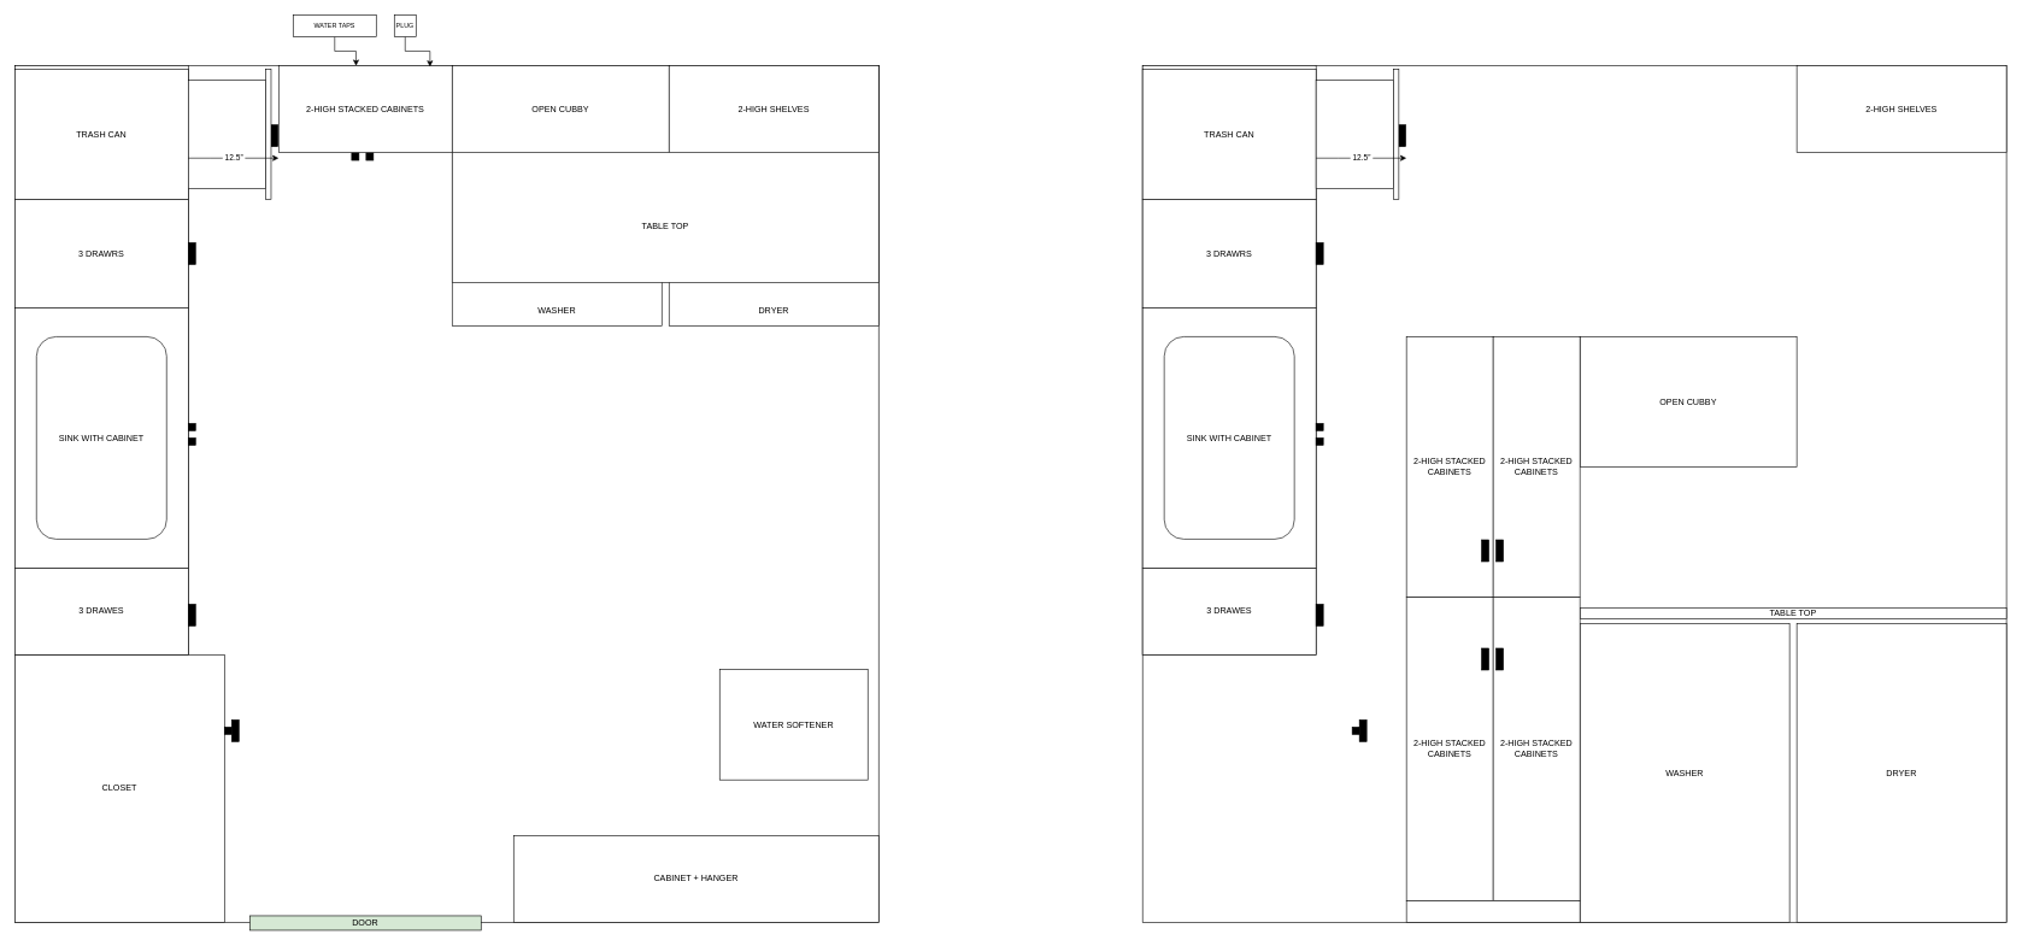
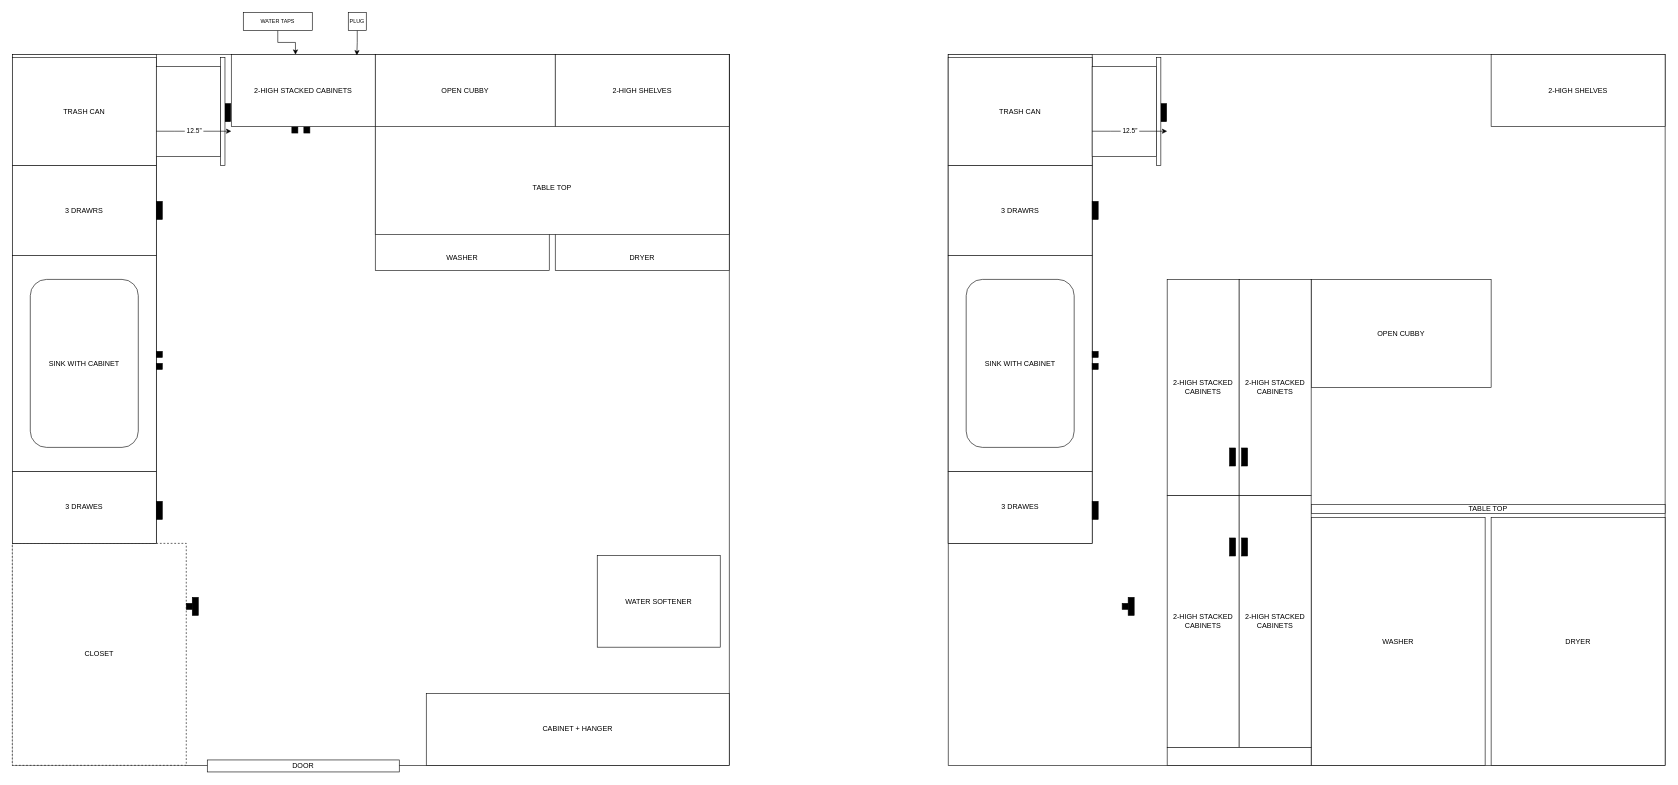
  <mxCell id="0" />
  <mxCell id="1" parent="0" />
  <mxCell id="2" value="" style="rounded=0;whiteSpace=wrap;html=1;" vertex="1" parent="1"><mxGeometry x="20" y="90" width="1195" height="1185" as="geometry" /></mxCell>
  <mxCell id="3" value="&lt;br&gt;&lt;br&gt;&lt;br&gt;&lt;br&gt;&lt;br&gt;&lt;br&gt;&lt;br&gt;&lt;br&gt;&lt;br&gt;&lt;br&gt;&lt;br&gt;&lt;br&gt;&lt;br&gt;&lt;br&gt;&lt;br&gt;&lt;br&gt;&lt;br&gt;&lt;br&gt;&lt;br&gt;&lt;br&gt;&lt;br&gt;&lt;br&gt;DRYER" style="rounded=0;whiteSpace=wrap;html=1;" vertex="1" parent="1"><mxGeometry x="925" y="90" width="290" height="360" as="geometry" /></mxCell>
  <mxCell id="4" value="&lt;br&gt;&lt;br&gt;&lt;br&gt;&lt;br&gt;&lt;br&gt;&lt;br&gt;&lt;br&gt;&lt;br&gt;&lt;br&gt;&lt;br&gt;&lt;br&gt;&lt;br&gt;&lt;br&gt;&lt;br&gt;&lt;br&gt;&lt;br&gt;&lt;br&gt;&lt;br&gt;&lt;br&gt;&lt;br&gt;&lt;br&gt;&lt;br&gt;WASHER" style="rounded=0;whiteSpace=wrap;html=1;" vertex="1" parent="1"><mxGeometry x="625" y="90" width="290" height="360" as="geometry" /></mxCell>
  <mxCell id="5" value="&lt;br&gt;&lt;br&gt;&lt;br&gt;&lt;br&gt;&lt;br&gt;&lt;br&gt;&lt;br&gt;&lt;br&gt;&lt;br&gt;&lt;br&gt;TABLE TOP" style="rounded=0;whiteSpace=wrap;html=1;" vertex="1" parent="1"><mxGeometry x="625" y="90" width="590" height="300" as="geometry" /></mxCell>
- <mxCell id="6" value="CLOSET" style="rounded=0;whiteSpace=wrap;html=1;" vertex="1" parent="1"><mxGeometry x="20" y="905" width="290" height="370" as="geometry" /></mxCell>
+ <mxCell id="6" value="CLOSET" style="rounded=0;whiteSpace=wrap;html=1;dashed=1;" vertex="1" parent="1"><mxGeometry x="20" y="905" width="290" height="370" as="geometry" /></mxCell>
  <mxCell id="7" value="" style="rounded=0;whiteSpace=wrap;html=1;" vertex="1" parent="1"><mxGeometry x="20" y="90" width="240" height="815" as="geometry" /></mxCell>
  <mxCell id="8" value="3 DRAWRS" style="rounded=0;whiteSpace=wrap;html=1;" vertex="1" parent="1"><mxGeometry x="20" y="275" width="240" height="150" as="geometry" /></mxCell>
  <mxCell id="9" value="3 DRAWES" style="rounded=0;whiteSpace=wrap;html=1;" vertex="1" parent="1"><mxGeometry x="20" y="785" width="240" height="120" as="geometry" /></mxCell>
  <mxCell id="10" value="" style="rounded=0;whiteSpace=wrap;html=1;" vertex="1" parent="1"><mxGeometry x="20" y="425" width="240" height="360" as="geometry" /></mxCell>
  <mxCell id="11" value="TRASH CAN" style="rounded=0;whiteSpace=wrap;html=1;" vertex="1" parent="1"><mxGeometry x="20" y="95" width="240" height="180" as="geometry" /></mxCell>
  <mxCell id="12" value="2-HIGH STACKED CABINETS" style="rounded=0;whiteSpace=wrap;html=1;" vertex="1" parent="1"><mxGeometry x="385" y="90" width="240" height="120" as="geometry" /></mxCell>
  <mxCell id="13" style="edgeStyle=orthogonalEdgeStyle;rounded=0;orthogonalLoop=1;jettySize=auto;html=1;exitX=0.5;exitY=1;exitDx=0;exitDy=0;entryX=0.872;entryY=0.013;entryDx=0;entryDy=0;entryPerimeter=0;" edge="1" parent="1" source="14" target="12"><mxGeometry relative="1" as="geometry" /></mxCell>
- <mxCell id="14" value="PLUG" style="rounded=0;whiteSpace=wrap;html=1;fontSize=9;" vertex="1" parent="1"><mxGeometry x="545" y="20" width="30" height="30" as="geometry" /></mxCell>
+ <mxCell id="14" value="PLUG" style="rounded=0;whiteSpace=wrap;html=1;fontSize=9;" vertex="1" parent="1"><mxGeometry x="580" y="20" width="30" height="30" as="geometry" /></mxCell>
  <mxCell id="15" style="edgeStyle=orthogonalEdgeStyle;rounded=0;orthogonalLoop=1;jettySize=auto;html=1;exitX=0.5;exitY=1;exitDx=0;exitDy=0;entryX=0.446;entryY=0.003;entryDx=0;entryDy=0;entryPerimeter=0;" edge="1" parent="1" source="16" target="12"><mxGeometry relative="1" as="geometry" /></mxCell>
  <mxCell id="16" value="WATER TAPS" style="rounded=0;whiteSpace=wrap;html=1;fontSize=9;" vertex="1" parent="1"><mxGeometry x="405" y="20" width="115" height="30" as="geometry" /></mxCell>
  <mxCell id="17" value="" style="rounded=0;whiteSpace=wrap;html=1;fillColor=#000000;" vertex="1" parent="1"><mxGeometry x="374" y="172" width="10" height="30" as="geometry" /></mxCell>
  <mxCell id="18" value="" style="rounded=0;whiteSpace=wrap;html=1;" vertex="1" parent="1"><mxGeometry x="260" y="110" width="107.5" height="150" as="geometry" /></mxCell>
  <mxCell id="19" value="OPEN CUBBY" style="rounded=0;whiteSpace=wrap;html=1;" vertex="1" parent="1"><mxGeometry x="625" y="90" width="300" height="120" as="geometry" /></mxCell>
  <mxCell id="20" value="2-HIGH SHELVES" style="rounded=0;whiteSpace=wrap;html=1;" vertex="1" parent="1"><mxGeometry x="925" y="90" width="290" height="120" as="geometry" /></mxCell>
  <mxCell id="21" value="" style="rounded=0;whiteSpace=wrap;html=1;" vertex="1" parent="1"><mxGeometry x="367" y="95" width="7.5" height="180" as="geometry" /></mxCell>
  <mxCell id="22" value="&amp;nbsp;12.5”&amp;nbsp;" style="endArrow=classic;html=1;rounded=0;entryX=0.318;entryY=0.108;entryDx=0;entryDy=0;entryPerimeter=0;" edge="1" parent="1"><mxGeometry x="0.001" width="50" height="50" relative="1" as="geometry"><mxPoint x="260" y="218" as="sourcePoint" /><mxPoint x="385" y="217.98" as="targetPoint" /><Array as="points"><mxPoint x="291" y="218" /></Array><mxPoint as="offset" /></mxGeometry></mxCell>
  <mxCell id="23" value="" style="rounded=0;whiteSpace=wrap;html=1;fillColor=#000000;" vertex="1" parent="1"><mxGeometry x="260" y="335" width="10" height="30" as="geometry" /></mxCell>
  <mxCell id="24" value="" style="rounded=0;whiteSpace=wrap;html=1;fillColor=#000000;" vertex="1" parent="1"><mxGeometry x="260" y="835" width="10" height="30" as="geometry" /></mxCell>
  <mxCell id="25" value="" style="rounded=0;whiteSpace=wrap;html=1;fillColor=#000000;" vertex="1" parent="1"><mxGeometry x="260" y="585" width="10" height="10" as="geometry" /></mxCell>
  <mxCell id="26" value="" style="rounded=0;whiteSpace=wrap;html=1;fillColor=#000000;" vertex="1" parent="1"><mxGeometry x="260" y="605" width="10" height="10" as="geometry" /></mxCell>
  <mxCell id="27" value="SINK WITH CABINET" style="rounded=1;whiteSpace=wrap;html=1;" vertex="1" parent="1"><mxGeometry x="50" y="465" width="180" height="280" as="geometry" /></mxCell>
  <mxCell id="28" value="" style="rounded=0;whiteSpace=wrap;html=1;fillColor=#000000;" vertex="1" parent="1"><mxGeometry x="486" y="211" width="10" height="10" as="geometry" /></mxCell>
  <mxCell id="29" value="" style="rounded=0;whiteSpace=wrap;html=1;fillColor=#000000;" vertex="1" parent="1"><mxGeometry x="506" y="211" width="10" height="10" as="geometry" /></mxCell>
  <mxCell id="30" value="CABINET + HANGER" style="rounded=0;whiteSpace=wrap;html=1;" vertex="1" parent="1"><mxGeometry x="710" y="1155" width="505" height="120" as="geometry" /></mxCell>
- <mxCell id="31" value="DOOR" style="rounded=0;whiteSpace=wrap;html=1;fillColor=#d5e8d4;" vertex="1" parent="1"><mxGeometry x="345" y="1266" width="320" height="20" as="geometry" /></mxCell>
+ <mxCell id="31" value="DOOR" style="rounded=0;whiteSpace=wrap;html=1;" vertex="1" parent="1"><mxGeometry x="345" y="1266" width="320" height="20" as="geometry" /></mxCell>
  <mxCell id="32" value="WATER SOFTENER" style="rounded=0;whiteSpace=wrap;html=1;" vertex="1" parent="1"><mxGeometry x="995" y="925" width="205" height="153" as="geometry" /></mxCell>
  <mxCell id="33" value="" style="rounded=0;whiteSpace=wrap;html=1;fillColor=#000000;" vertex="1" parent="1"><mxGeometry x="310" y="1005" width="10" height="10" as="geometry" /></mxCell>
  <mxCell id="34" value="" style="rounded=0;whiteSpace=wrap;html=1;fillColor=#000000;" vertex="1" parent="1"><mxGeometry x="320" y="995" width="10" height="30" as="geometry" /></mxCell>
  <mxCell id="35" value="" style="rounded=0;whiteSpace=wrap;html=1;" vertex="1" parent="1"><mxGeometry x="1580" y="90" width="1195" height="1185" as="geometry" /></mxCell>
  <mxCell id="36" value="DRYER" style="rounded=0;whiteSpace=wrap;html=1;" vertex="1" parent="1"><mxGeometry x="2485" y="862" width="290" height="413" as="geometry" /></mxCell>
  <mxCell id="37" value="WASHER" style="rounded=0;whiteSpace=wrap;html=1;" vertex="1" parent="1"><mxGeometry x="2185" y="862" width="290" height="413" as="geometry" /></mxCell>
  <mxCell id="38" value="TABLE TOP" style="rounded=0;whiteSpace=wrap;html=1;" vertex="1" parent="1"><mxGeometry x="2185" y="840" width="590" height="15" as="geometry" /></mxCell>
  <mxCell id="39" value="" style="rounded=0;whiteSpace=wrap;html=1;" vertex="1" parent="1"><mxGeometry x="1580" y="90" width="240" height="815" as="geometry" /></mxCell>
  <mxCell id="40" value="3 DRAWRS" style="rounded=0;whiteSpace=wrap;html=1;" vertex="1" parent="1"><mxGeometry x="1580" y="275" width="240" height="150" as="geometry" /></mxCell>
  <mxCell id="41" value="3 DRAWES" style="rounded=0;whiteSpace=wrap;html=1;" vertex="1" parent="1"><mxGeometry x="1580" y="785" width="240" height="120" as="geometry" /></mxCell>
  <mxCell id="42" value="" style="rounded=0;whiteSpace=wrap;html=1;" vertex="1" parent="1"><mxGeometry x="1580" y="425" width="240" height="360" as="geometry" /></mxCell>
  <mxCell id="43" value="TRASH CAN" style="rounded=0;whiteSpace=wrap;html=1;" vertex="1" parent="1"><mxGeometry x="1580" y="95" width="240" height="180" as="geometry" /></mxCell>
  <mxCell id="44" value="2-HIGH STACKED CABINETS" style="rounded=0;whiteSpace=wrap;html=1;" vertex="1" parent="1"><mxGeometry x="1945" y="825" width="120" height="420" as="geometry" /></mxCell>
  <mxCell id="45" value="" style="rounded=0;whiteSpace=wrap;html=1;fillColor=#000000;" vertex="1" parent="1"><mxGeometry x="1934" y="172" width="10" height="30" as="geometry" /></mxCell>
  <mxCell id="46" value="" style="rounded=0;whiteSpace=wrap;html=1;" vertex="1" parent="1"><mxGeometry x="1820" y="110" width="107.5" height="150" as="geometry" /></mxCell>
  <mxCell id="47" value="OPEN CUBBY" style="rounded=0;whiteSpace=wrap;html=1;" vertex="1" parent="1"><mxGeometry x="2185" y="465" width="300" height="180" as="geometry" /></mxCell>
  <mxCell id="48" value="2-HIGH SHELVES" style="rounded=0;whiteSpace=wrap;html=1;" vertex="1" parent="1"><mxGeometry x="2485" y="90" width="290" height="120" as="geometry" /></mxCell>
  <mxCell id="49" value="" style="rounded=0;whiteSpace=wrap;html=1;" vertex="1" parent="1"><mxGeometry x="1927" y="95" width="7.5" height="180" as="geometry" /></mxCell>
  <mxCell id="50" value="&amp;nbsp;12.5”&amp;nbsp;" style="endArrow=classic;html=1;rounded=0;entryX=0.318;entryY=0.108;entryDx=0;entryDy=0;entryPerimeter=0;" edge="1" parent="1"><mxGeometry x="0.001" width="50" height="50" relative="1" as="geometry"><mxPoint x="1820" y="218" as="sourcePoint" /><mxPoint x="1945" y="217.98" as="targetPoint" /><Array as="points"><mxPoint x="1851" y="218" /></Array><mxPoint as="offset" /></mxGeometry></mxCell>
  <mxCell id="51" value="" style="rounded=0;whiteSpace=wrap;html=1;fillColor=#000000;" vertex="1" parent="1"><mxGeometry x="1820" y="335" width="10" height="30" as="geometry" /></mxCell>
  <mxCell id="52" value="" style="rounded=0;whiteSpace=wrap;html=1;fillColor=#000000;" vertex="1" parent="1"><mxGeometry x="1820" y="835" width="10" height="30" as="geometry" /></mxCell>
  <mxCell id="53" value="" style="rounded=0;whiteSpace=wrap;html=1;fillColor=#000000;" vertex="1" parent="1"><mxGeometry x="1820" y="585" width="10" height="10" as="geometry" /></mxCell>
  <mxCell id="54" value="" style="rounded=0;whiteSpace=wrap;html=1;fillColor=#000000;" vertex="1" parent="1"><mxGeometry x="1820" y="605" width="10" height="10" as="geometry" /></mxCell>
  <mxCell id="55" value="SINK WITH CABINET" style="rounded=1;whiteSpace=wrap;html=1;" vertex="1" parent="1"><mxGeometry x="1610" y="465" width="180" height="280" as="geometry" /></mxCell>
  <mxCell id="56" value="" style="rounded=0;whiteSpace=wrap;html=1;fillColor=#000000;" vertex="1" parent="1"><mxGeometry x="1870" y="1005" width="10" height="10" as="geometry" /></mxCell>
  <mxCell id="57" value="" style="rounded=0;whiteSpace=wrap;html=1;fillColor=#000000;" vertex="1" parent="1"><mxGeometry x="1880" y="995" width="10" height="30" as="geometry" /></mxCell>
  <mxCell id="58" value="2-HIGH STACKED CABINETS" style="rounded=0;whiteSpace=wrap;html=1;" vertex="1" parent="1"><mxGeometry x="1945" y="465" width="120" height="360" as="geometry" /></mxCell>
  <mxCell id="59" value="2-HIGH STACKED CABINETS" style="rounded=0;whiteSpace=wrap;html=1;" vertex="1" parent="1"><mxGeometry x="2065" y="825" width="120" height="420" as="geometry" /></mxCell>
  <mxCell id="60" value="2-HIGH STACKED CABINETS" style="rounded=0;whiteSpace=wrap;html=1;" vertex="1" parent="1"><mxGeometry x="2065" y="465" width="120" height="360" as="geometry" /></mxCell>
  <mxCell id="61" value="" style="rounded=0;whiteSpace=wrap;html=1;" vertex="1" parent="1"><mxGeometry x="1945" y="1245" width="240" height="30" as="geometry" /></mxCell>
  <mxCell id="62" value="" style="rounded=0;whiteSpace=wrap;html=1;fillColor=#000000;" vertex="1" parent="1"><mxGeometry x="2049" y="746" width="10" height="30" as="geometry" /></mxCell>
  <mxCell id="63" value="" style="rounded=0;whiteSpace=wrap;html=1;fillColor=#000000;" vertex="1" parent="1"><mxGeometry x="2069" y="746" width="10" height="30" as="geometry" /></mxCell>
  <mxCell id="64" value="" style="rounded=0;whiteSpace=wrap;html=1;fillColor=#000000;" vertex="1" parent="1"><mxGeometry x="2049" y="896" width="10" height="30" as="geometry" /></mxCell>
  <mxCell id="65" value="" style="rounded=0;whiteSpace=wrap;html=1;fillColor=#000000;" vertex="1" parent="1"><mxGeometry x="2069" y="896" width="10" height="30" as="geometry" /></mxCell>
